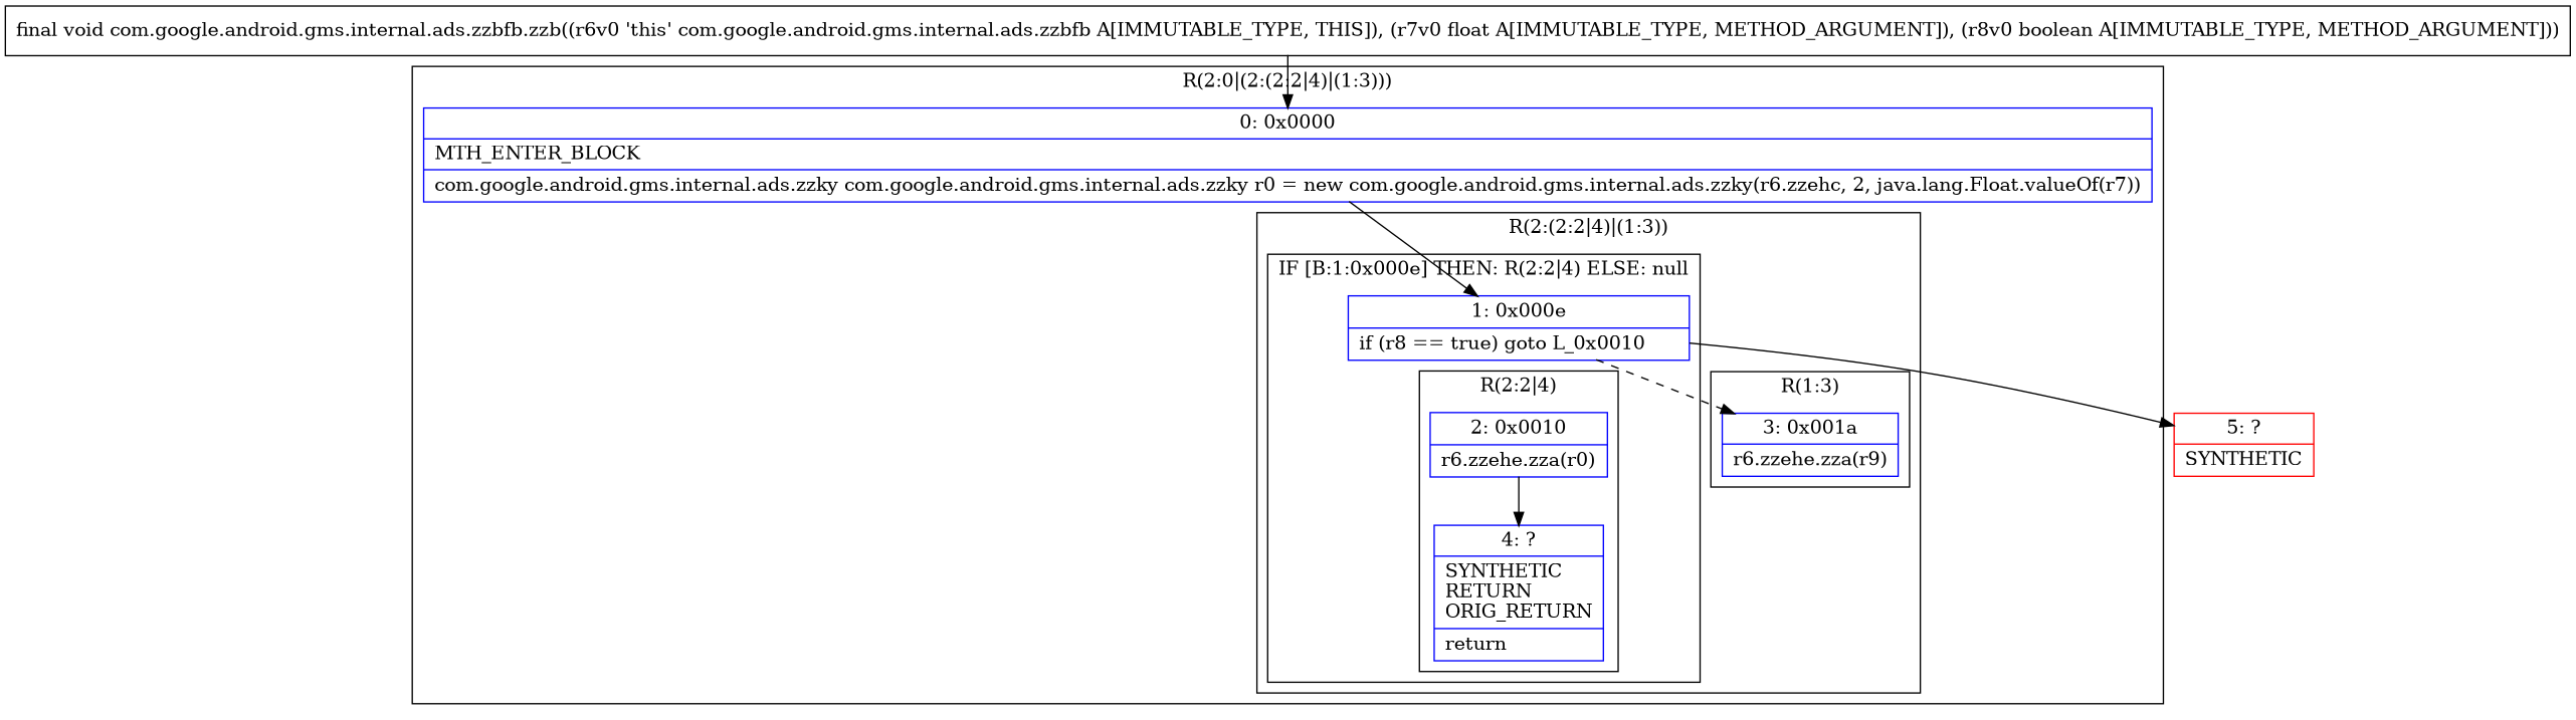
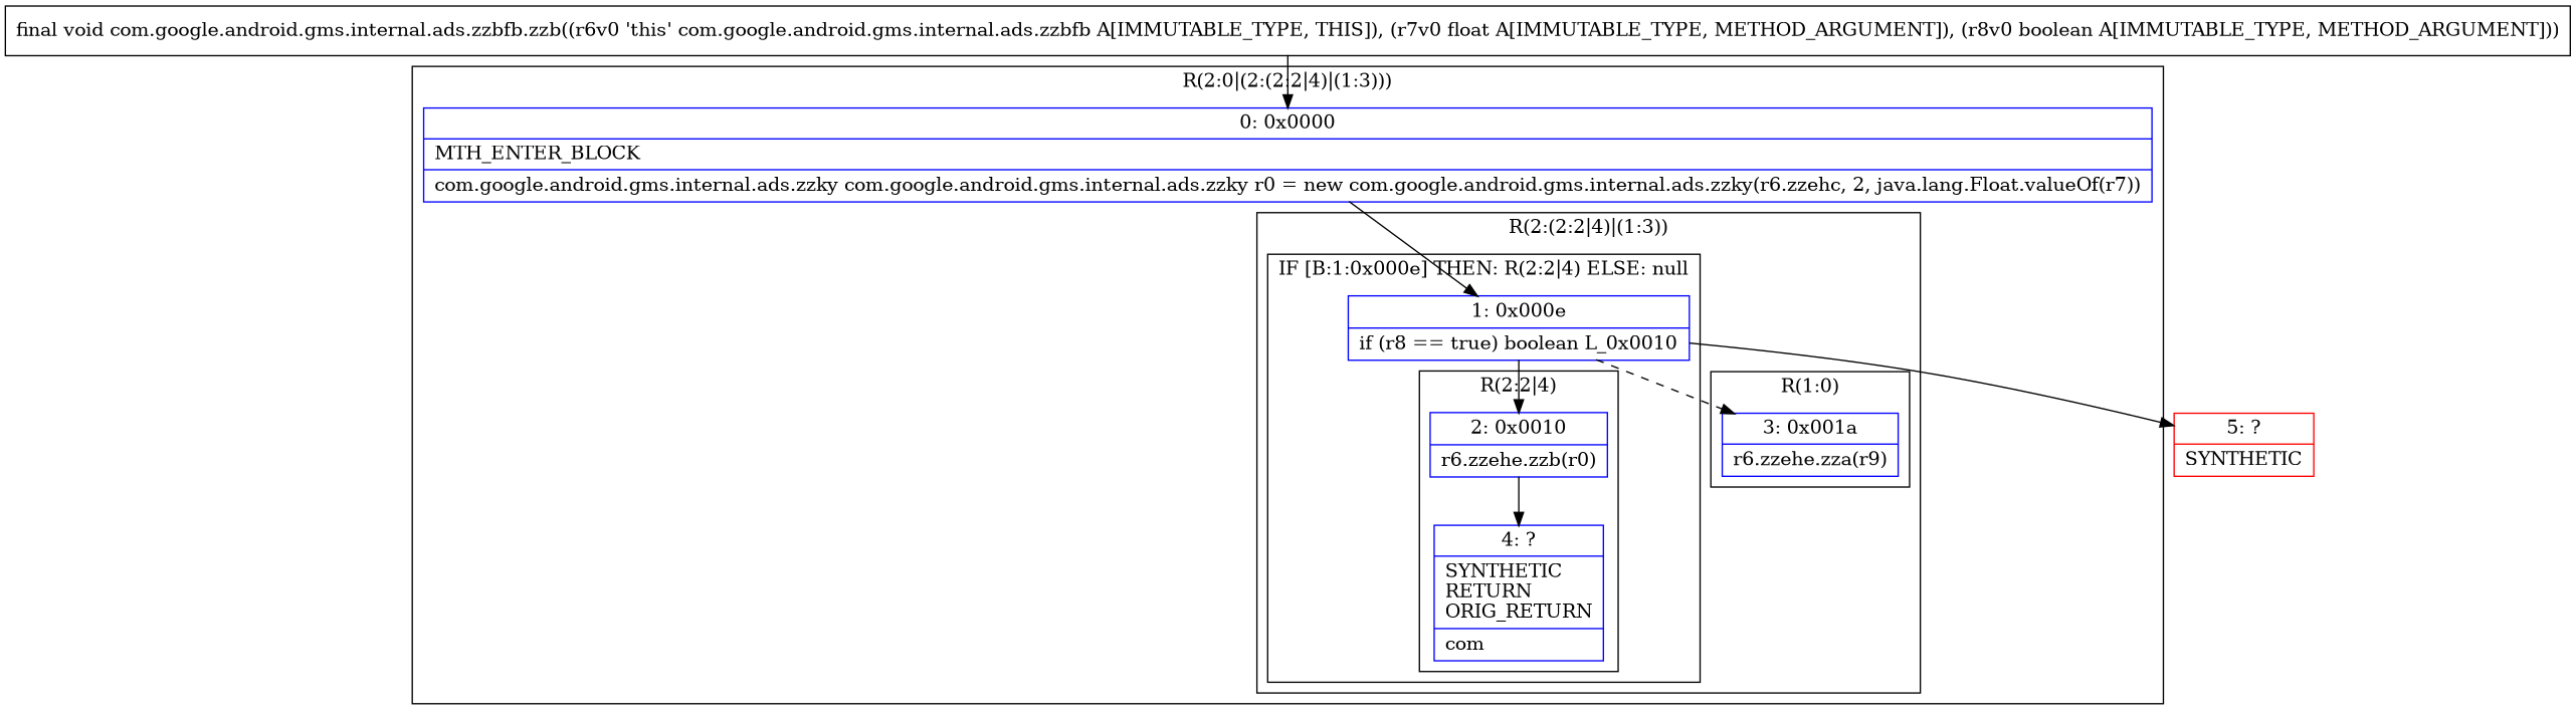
  digraph {
    node [color=blue shape=record]
-   n1 [label="{2\:\ 0x0010|r6.zzehe.zza(r0)\l}"]
-   n2 [label="{4\:\ ?|SYNTHETIC\lRETURN\lORIG_RETURN\l|return\l}"]
-   n3 [label="{1\:\ 0x000e|if (r8 == true) goto L_0x0010\l}"]
+   n1 [label="{2\:\ 0x0010|r6.zzehe.zzb(r0)\l}"]
+   n2 [label="{4\:\ ?|SYNTHETIC\lRETURN\lORIG_RETURN\l|com\l}"]
+   n3 [label="{1\:\ 0x000e|if (r8 == true) boolean L_0x0010\l}"]
    n4 [label="{3\:\ 0x001a|r6.zzehe.zza(r9)\l}"]
    n5 [label="{0\:\ 0x0000|MTH_ENTER_BLOCK\l|com.google.android.gms.internal.ads.zzky com.google.android.gms.internal.ads.zzky r0 = new com.google.android.gms.internal.ads.zzky(r6.zzehc, 2, java.lang.Float.valueOf(r7))\l}"]
    n6 [color=red label="{5\:\ ?|SYNTHETIC\l}"]
    n7 [label="{final void com.google.android.gms.internal.ads.zzbfb.zzb((r6v0 'this' com.google.android.gms.internal.ads.zzbfb A[IMMUTABLE_TYPE, THIS]), (r7v0 float A[IMMUTABLE_TYPE, METHOD_ARGUMENT]), (r8v0 boolean A[IMMUTABLE_TYPE, METHOD_ARGUMENT])) }" color=""]
    subgraph cluster_1 {
      label="R(2:0|(2:(2:2|4)|(1:3)))"
      n5
      subgraph cluster_2 {
        label="R(2:(2:2|4)|(1:3))"
        subgraph cluster_3 {
          label="IF [B:1:0x000e] THEN: R(2:2|4) ELSE: null"
          n3
          subgraph cluster_4 {
            label="R(2:2|4)"
            n1
            n2
          }
        }
        subgraph cluster_5 {
-         label="R(1:3)"
+         label="R(1:0)"
          n4
        }
      }
    }
    n1 -> n2
+   n3 -> n1
    n3 -> n4 [style=dashed]
    n3 -> n6
    n5 -> n3
    n7 -> n5
  }
